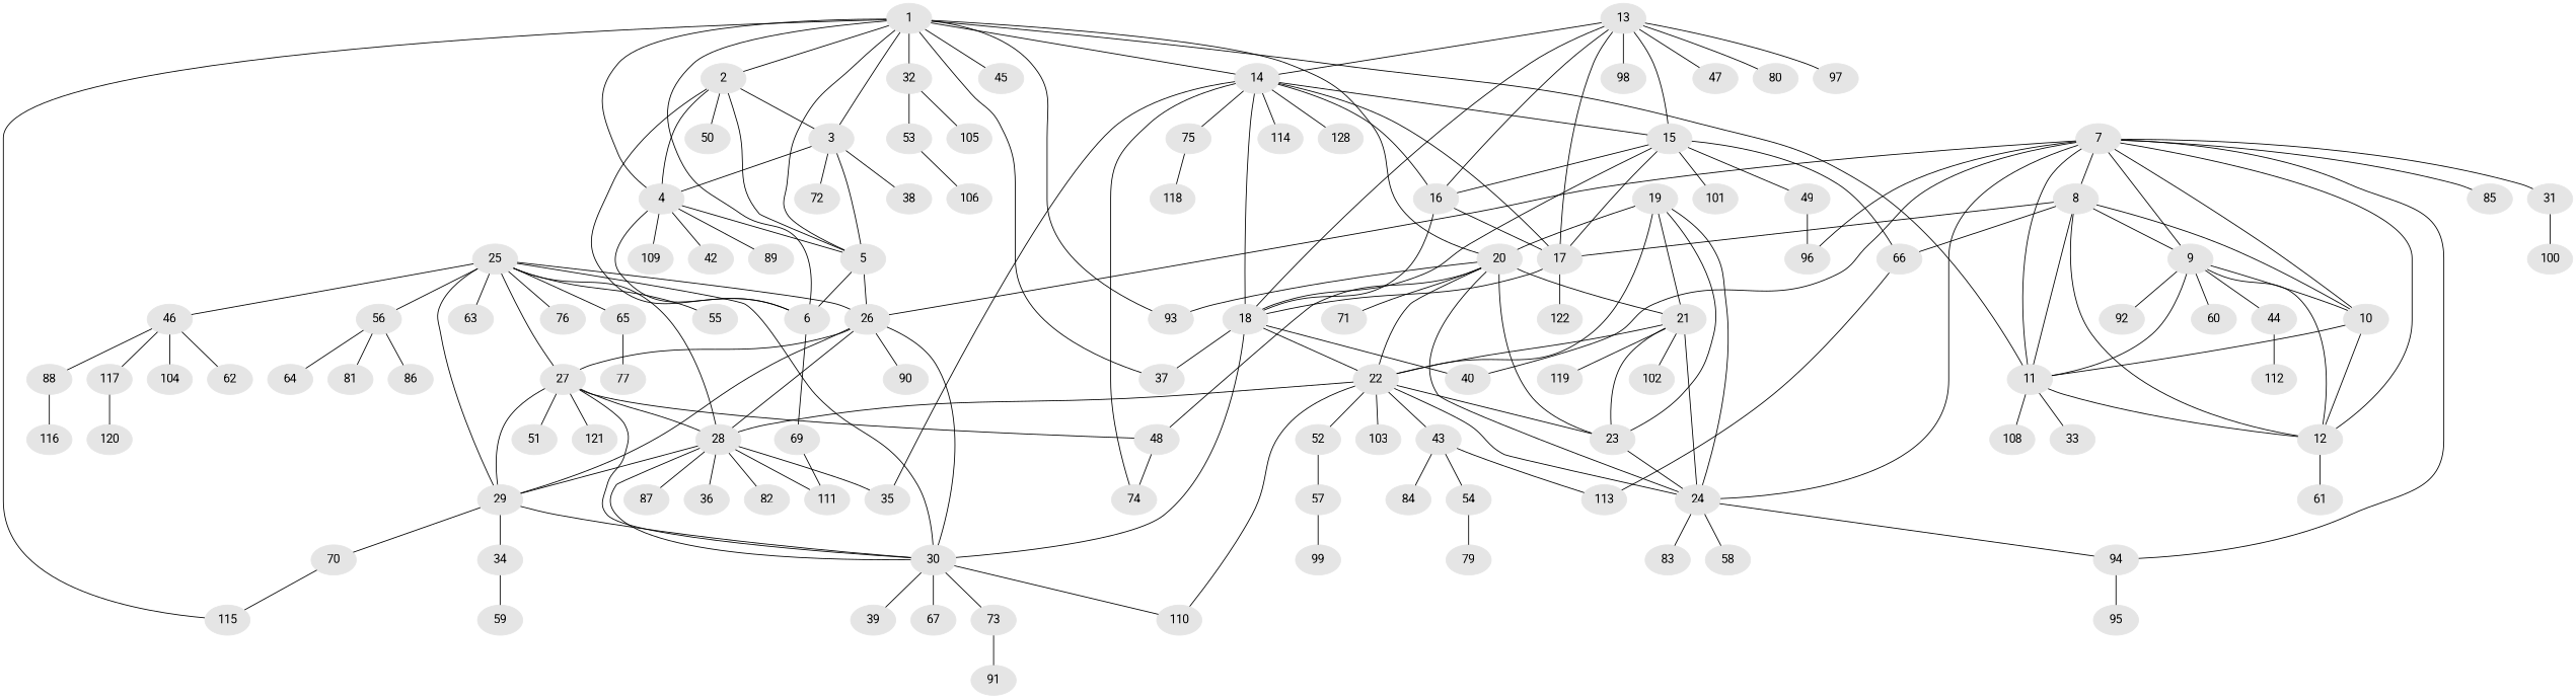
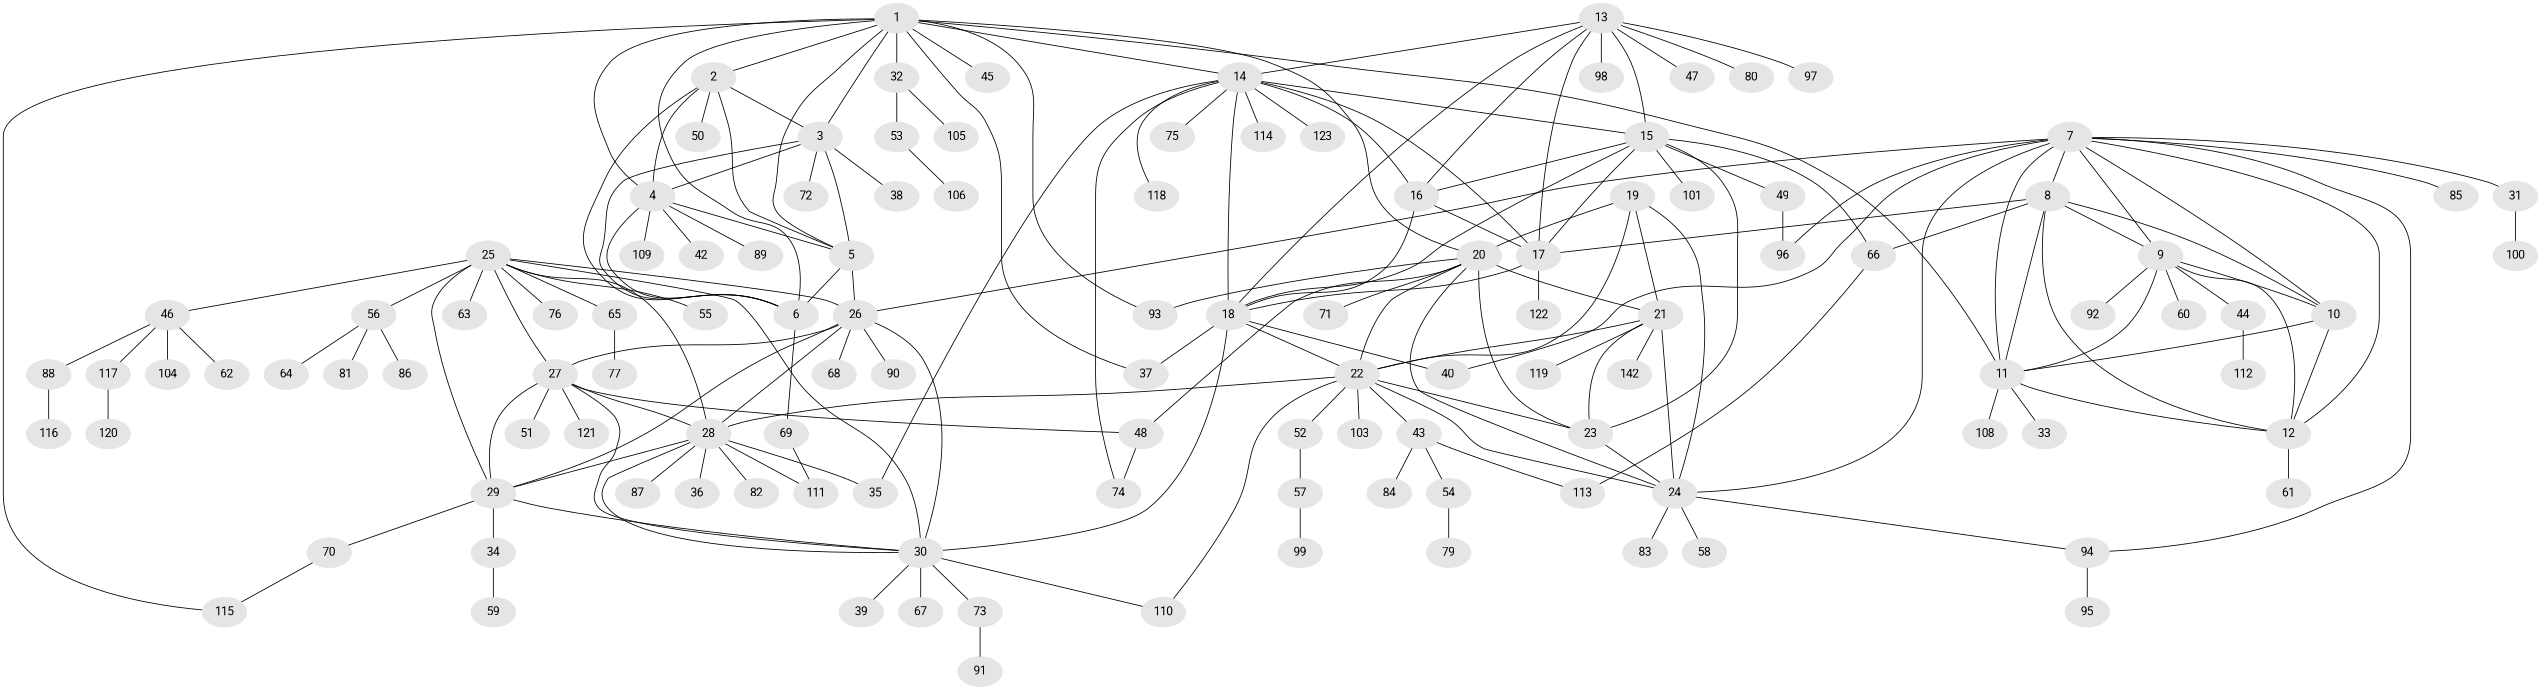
  graph {
    fontname=Roboto
    node [color=gray90 fontname=Roboto style=filled]
    edge [fontname=Roboto]
    1
    2
    3
    4
    5
    6
    11
    14
    20
    32
    37
    45
    93
    115
    50
    38
    72
    42
    89
    109
    26
    69
    12
    33
    108
    17
    15
    16
    18
    35
    74
    75
    114
    118
-   123 [label=128]
+   123
    24
    22
    21
    23
    48
    71
    53
    105
    30
    28
    27
    29
+   68
    90
    111
    7
    8
    9
    10
    31
    40
    85
    94
    96
    66
    44
    60
    92
    61
    58
    83
    100
    95
    122
    113
    112
    13
    47
    80
    97
    98
    49
    101
    43
    52
    103
    110
    39
    67
    73
    19
-   102
+   102 [label=142]
    119
    36
    82
    87
    54
    84
    57
    25
    46
    55
    56
    63
    65
    76
    51
    121
    34
    70
    62
    88
    104
    117
    64
    81
    86
    77
    59
    91
    106
    79
    116
    120
    99
    1 -- 2
    1 -- 3
    1 -- 4
    1 -- 5
    1 -- 6
    1 -- 11
    1 -- 14
    1 -- 20
    1 -- 32
    1 -- 37
    1 -- 45
    1 -- 93
    1 -- 115
    2 -- 3
    2 -- 4
    2 -- 5
    2 -- 6
    2 -- 50
    3 -- 4
    3 -- 5
+   3 -- 6
    3 -- 38
    3 -- 72
    4 -- 5
    4 -- 6
    4 -- 42
    4 -- 89
    4 -- 109
    5 -- 6
    5 -- 26
    6 -- 69
    11 -- 12
    11 -- 33
    11 -- 108
    14 -- 17
    14 -- 15
    14 -- 16
    14 -- 18
    14 -- 35
    14 -- 74
    14 -- 75
    14 -- 114
-   75 -- 118
+   14 -- 118
    14 -- 123
    20 -- 93
    20 -- 24
    20 -- 22
    20 -- 21
    20 -- 23
    20 -- 48
    20 -- 71
    32 -- 53
    32 -- 105
    26 -- 30
    26 -- 28
    26 -- 27
    26 -- 29
+   26 -- 68
    26 -- 90
    69 -- 111
    12 -- 61
    17 -- 18
    17 -- 122
    15 -- 17
    15 -- 16
    15 -- 18
    15 -- 66
    15 -- 49
    15 -- 101
    16 -- 17
    16 -- 18
    18 -- 37
    18 -- 22
    18 -- 30
    18 -- 40
    24 -- 94
    24 -- 58
    24 -- 83
    22 -- 24
    22 -- 23
    22 -- 28
    22 -- 43
    22 -- 52
    22 -- 103
    22 -- 110
    21 -- 24
    21 -- 22
    21 -- 23
    21 -- 102
    21 -- 119
    23 -- 24
    48 -- 74
    53 -- 106
    30 -- 110
    30 -- 39
    30 -- 67
    30 -- 73
    28 -- 35
    28 -- 30
    28 -- 29
    28 -- 111
    28 -- 36
    28 -- 82
    28 -- 87
    27 -- 48
    27 -- 30
    27 -- 28
    27 -- 29
    27 -- 51
    27 -- 121
    29 -- 30
    29 -- 34
    29 -- 70
    7 -- 11
    7 -- 26
    7 -- 12
    7 -- 24
    7 -- 8
    7 -- 9
    7 -- 10
    7 -- 31
    7 -- 40
    7 -- 85
    7 -- 94
    7 -- 96
    8 -- 11
    8 -- 12
    8 -- 17
    8 -- 9
    8 -- 10
    8 -- 66
    9 -- 11
    9 -- 12
    9 -- 10
    9 -- 44
    9 -- 60
    9 -- 92
    10 -- 11
    10 -- 12
    31 -- 100
    94 -- 95
    66 -- 113
    44 -- 112
    13 -- 14
    13 -- 17
    13 -- 15
    13 -- 16
    13 -- 18
    13 -- 47
    13 -- 80
    13 -- 97
    13 -- 98
    49 -- 96
    43 -- 113
    43 -- 54
    43 -- 84
    52 -- 57
    73 -- 91
    19 -- 20
    19 -- 24
    19 -- 22
    19 -- 21
-   19 -- 23
+   15 -- 23
    54 -- 79
    57 -- 99
    25 -- 26
    25 -- 30
    25 -- 28
    25 -- 27
    25 -- 29
    25 -- 46
    25 -- 55
    25 -- 56
    25 -- 63
    25 -- 65
    25 -- 76
    46 -- 62
    46 -- 88
    46 -- 104
    46 -- 117
    56 -- 64
    56 -- 81
    56 -- 86
    65 -- 77
    34 -- 59
    70 -- 115
    88 -- 116
    117 -- 120
  }
